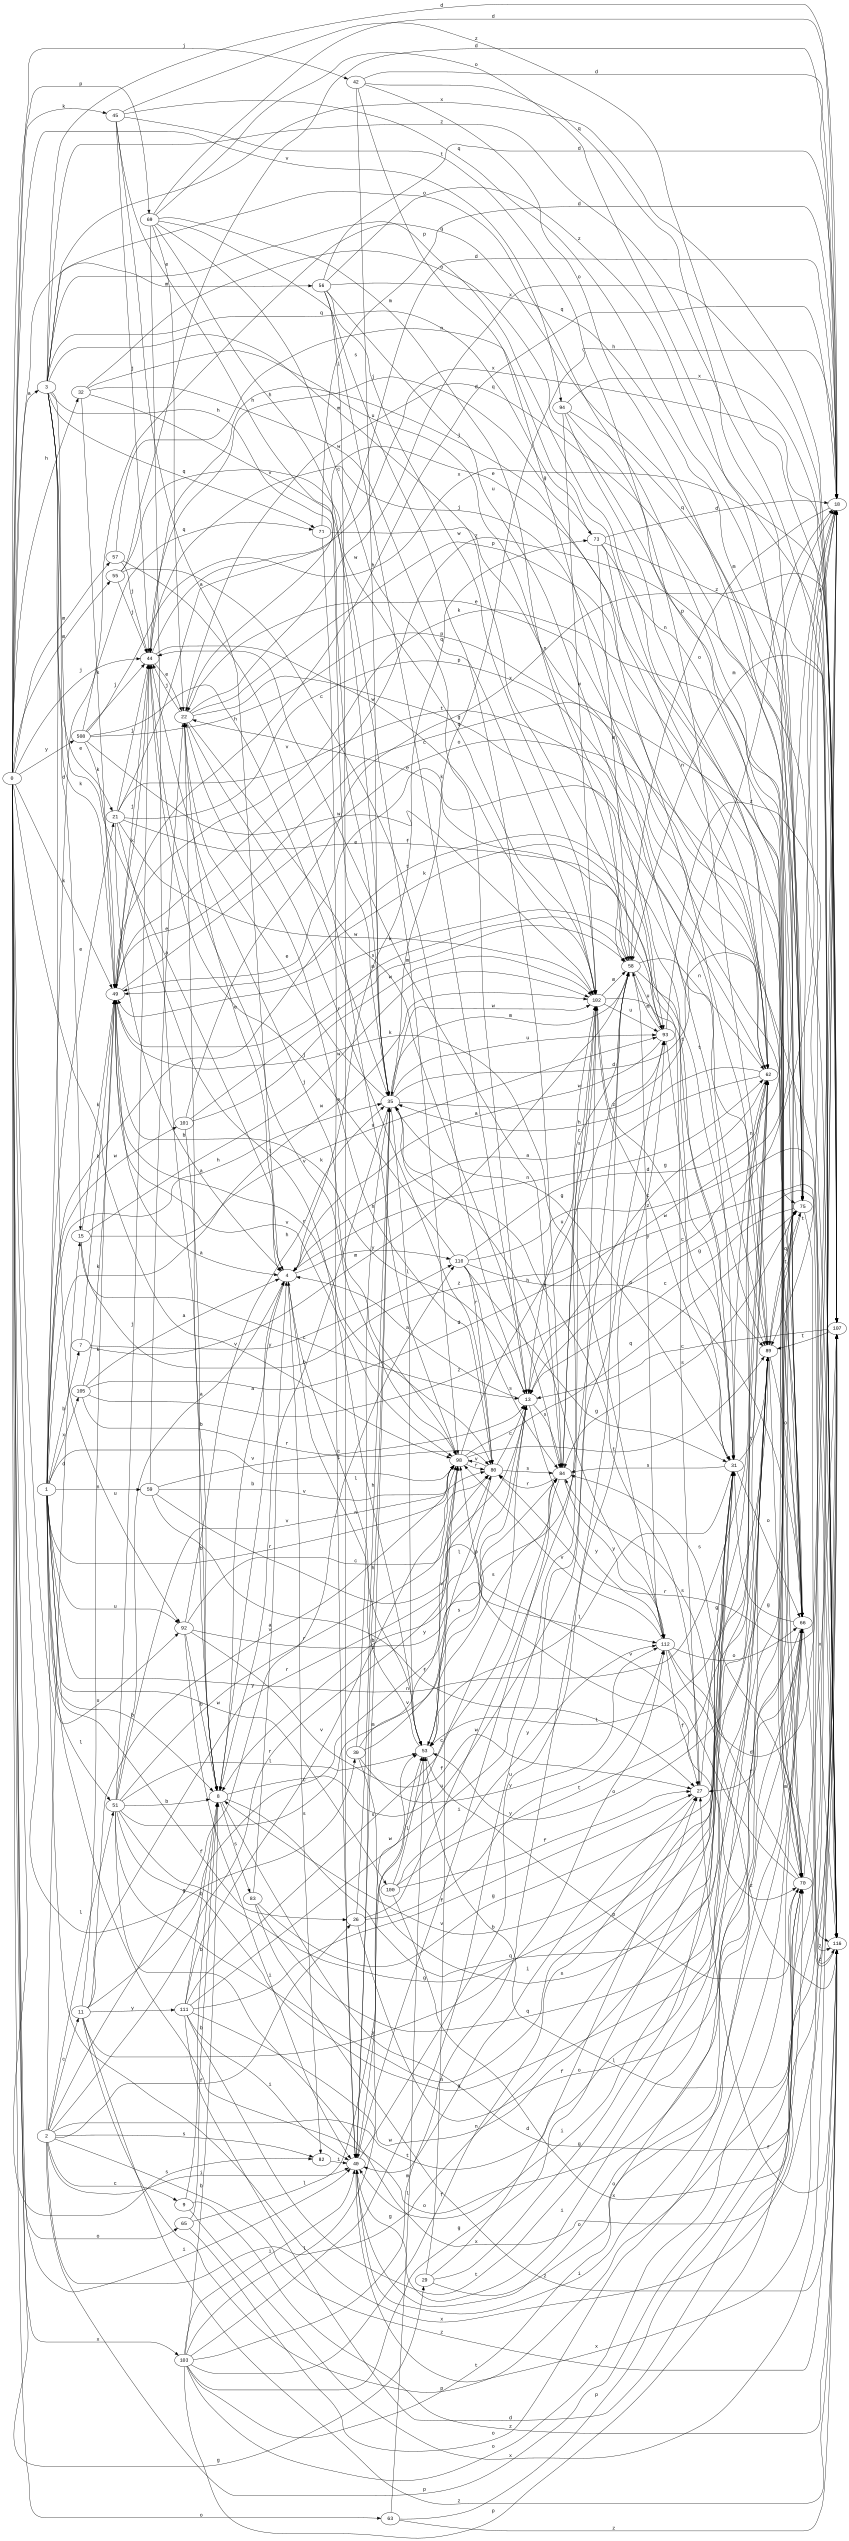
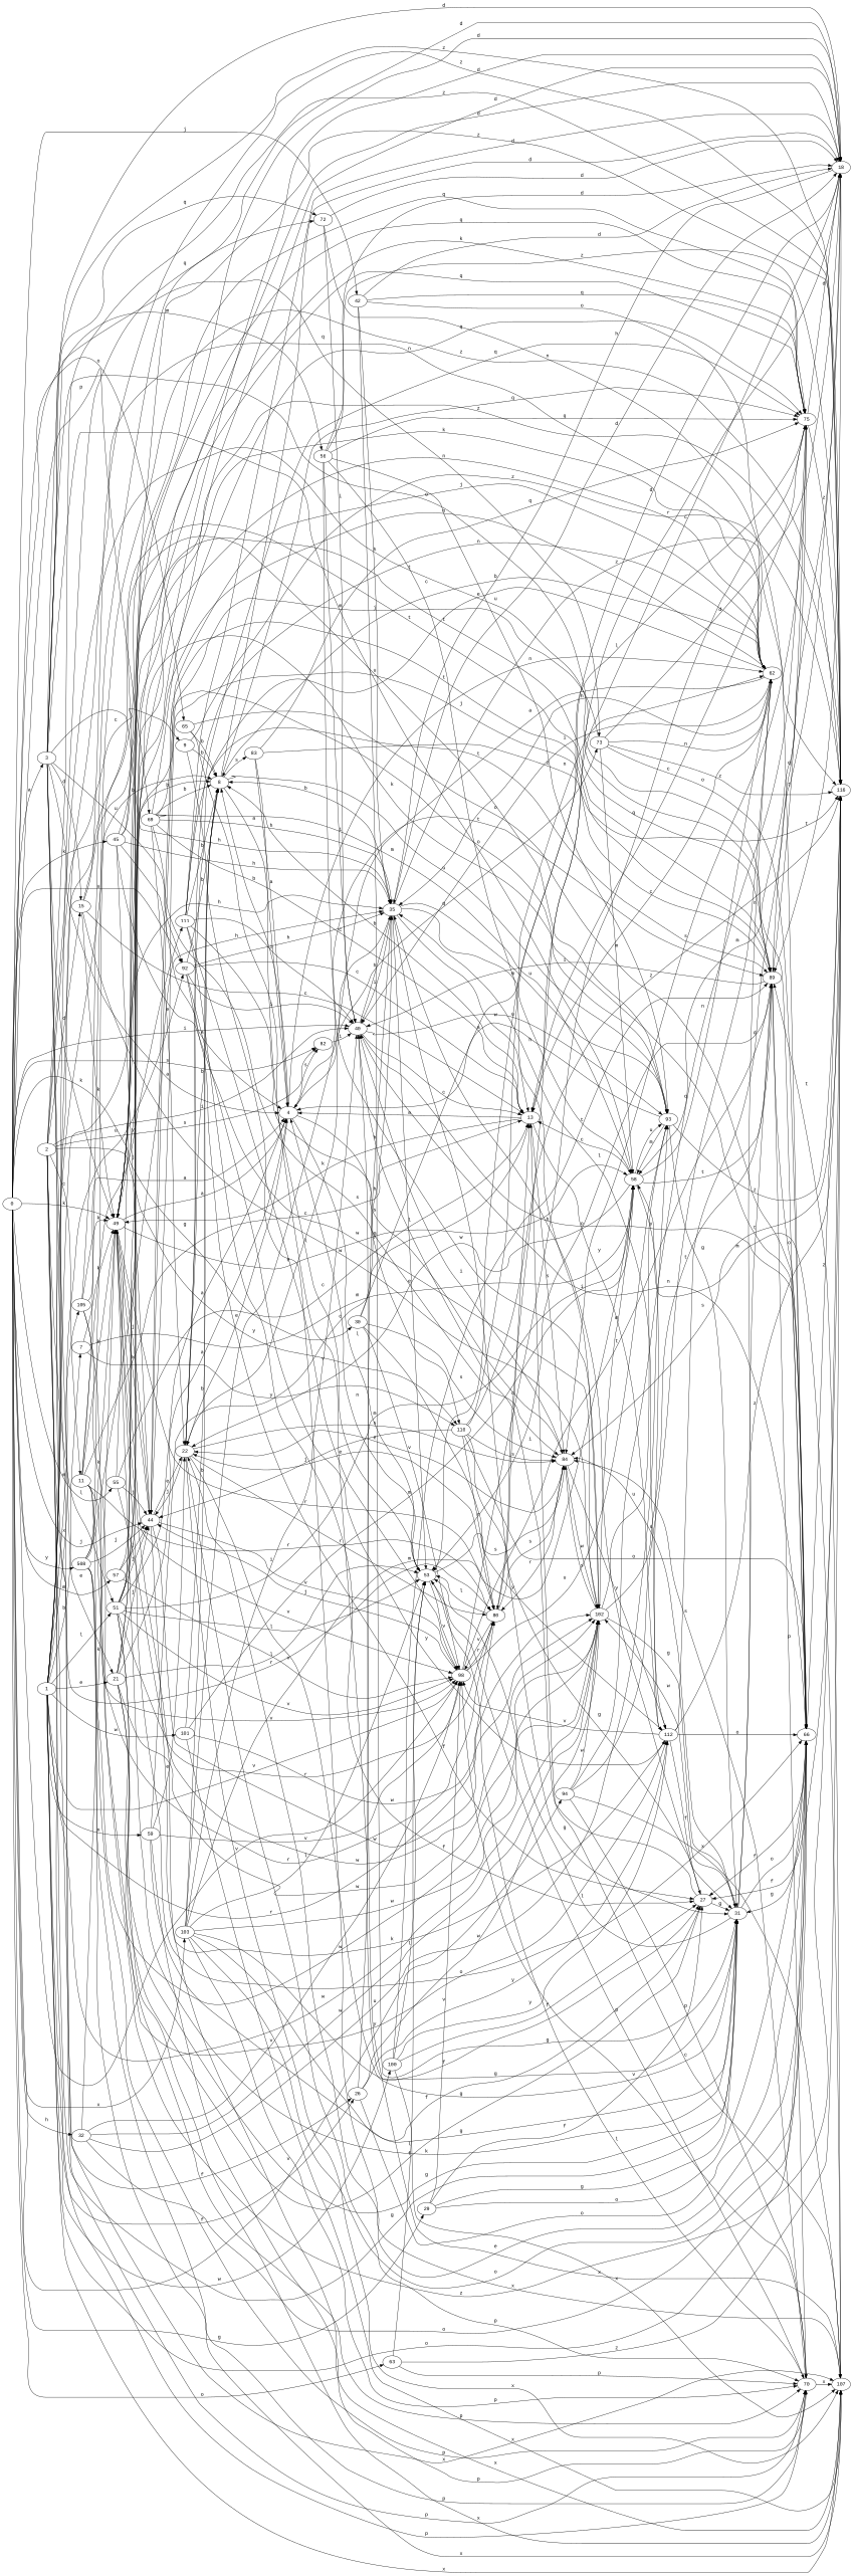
  strict digraph {
    fontname="Liberation Mono"
    rankdir=LR
    node [fontname="Liberation Mono"]
    edge [fontname="Liberation Mono"]
    0
    3
    29
    30
    32
    40
    42
    44
    45
    49
    55
    56
    57
    63
    65
    69
    82
    92
    94
    98
    103
    n22 [label=508]
    21
    35
    66
-   72 [label=71]
+   72
    107
    15
    70
    116
    4
    18
    58
    73
    31
    27
    62
    112
    84
    102
    93
    13
    75
    22
    89
    80
    53
    8
    1
    7
    26
    51
    59
    100
    101
    105
    110
    83
    2
    9
    11
    111
    0 -> 3 [label=a]
    0 -> 29 [label=g]
    0 -> 30 [label=g]
    0 -> 32 [label=h]
    0 -> 40 [label=i]
    0 -> 42 [label=j]
    0 -> 44 [label=j]
    0 -> 45 [label=k]
    0 -> 49 [label=k]
    0 -> 55 [label=m]
    0 -> 56 [label=m]
    0 -> 57 [label=m]
    0 -> 63 [label=o]
    0 -> 65 [label=o]
    0 -> 69 [label=p]
    0 -> 82 [label=s]
    0 -> 92 [label=u]
    0 -> 94 [label=v]
    0 -> 98 [label=v]
    0 -> 103 [label=x]
    0 -> n22 [label=y]
    3 -> 49 [label=k]
    3 -> 92 [label=u]
    3 -> 21 [label=e]
    3 -> 35 [label=h]
    3 -> 66 [label=o]
    3 -> 72 [label=q]
    3 -> 107 [label=x]
    3 -> 15 [label=d]
    3 -> 70 [label=p]
    3 -> 116 [label=z]
    3 -> 4 [label=a]
    3 -> 18 [label=d]
    3 -> 58 [label=m]
    3 -> 73 [label=q]
    29 -> 98 [label=v]
    29 -> 66 [label=o]
    29 -> 31 [label=g]
    29 -> 27 [label=f]
    30 -> 98 [label=v]
    30 -> 35 [label=h]
    30 -> 62 [label=n]
    30 -> 112 [label=y]
    30 -> 84 [label=s]
    32 -> 49 [label=k]
    32 -> 98 [label=v]
    32 -> 66 [label=o]
    32 -> 102 [label=w]
    32 -> 93 [label=u]
    40 -> 35 [label=h]
    40 -> 66 [label=o]
    40 -> 107 [label=x]
    40 -> 93 [label=u]
    40 -> 13 [label=c]
    42 -> 35 [label=h]
    42 -> 66 [label=o]
    42 -> 18 [label=d]
    42 -> 31 [label=g]
    42 -> 75 [label=q]
    44 -> 49 [label=k]
    44 -> 98 [label=v]
    44 -> 107 [label=x]
    44 -> 102 [label=w]
    44 -> 22 [label=e]
    45 -> 44 [label=j]
    45 -> 35 [label=h]
    45 -> 116 [label=z]
    45 -> 4 [label=a]
-   111 -> 102 [label=w]
+   45 -> 102 [label=w]
    45 -> 75 [label=q]
    45 -> 89 [label=t]
    49 -> 44 [label=j]
    49 -> 98 [label=v]
    49 -> 66 [label=o]
    49 -> 116 [label=z]
    49 -> 4 [label=a]
    49 -> 18 [label=d]
    49 -> 58 [label=m]
    49 -> 75 [label=q]
    49 -> 80 [label=r]
    55 -> 44 [label=j]
    55 -> 18 [label=d]
    55 -> 102 [label=w]
    55 -> 13 [label=c]
    56 -> 40 [label=i]
    56 -> 116 [label=z]
    56 -> 18 [label=d]
    56 -> 102 [label=w]
    56 -> 93 [label=u]
    56 -> 13 [label=c]
    56 -> 75 [label=q]
    57 -> 44 [label=j]
    57 -> 98 [label=v]
    57 -> 62 [label=n]
    63 -> 70 [label=p]
    63 -> 116 [label=z]
    63 -> 53 [label=l]
    65 -> 66 [label=o]
    65 -> 53 [label=l]
    65 -> 8 [label=b]
    69 -> 35 [label=h]
    69 -> 66 [label=o]
    69 -> 18 [label=d]
    69 -> 58 [label=m]
    69 -> 84 [label=s]
    69 -> 13 [label=c]
    69 -> 22 [label=e]
    69 -> 8 [label=b]
    82 -> 40 [label=i]
    92 -> 40 [label=i]
    92 -> 35 [label=h]
    92 -> 27 [label=f]
    92 -> 112 [label=y]
    92 -> 13 [label=c]
    92 -> 8 [label=b]
    94 -> 107 [label=x]
    94 -> 70 [label=p]
    94 -> 62 [label=n]
    94 -> 102 [label=w]
    94 -> 75 [label=q]
    98 -> 44 [label=j]
    98 -> 93 [label=u]
    98 -> 75 [label=q]
    98 -> 89 [label=t]
    98 -> 80 [label=r]
    103 -> 40 [label=i]
    103 -> 66 [label=o]
    103 -> 70 [label=p]
    103 -> 58 [label=m]
    103 -> 31 [label=g]
    103 -> 27 [label=f]
    103 -> 102 [label=w]
    103 -> 89 [label=t]
    103 -> 53 [label=l]
    103 -> 8 [label=b]
    n22 -> 44 [label=j]
    n22 -> 49 [label=k]
    n22 -> 35 [label=h]
    n22 -> 107 [label=x]
    n22 -> 70 [label=p]
    n22 -> 102 [label=w]
    n22 -> 75 [label=q]
    21 -> 44 [label=j]
    21 -> 70 [label=p]
    21 -> 4 [label=a]
    21 -> 18 [label=d]
    21 -> 27 [label=f]
    21 -> 102 [label=w]
    21 -> 89 [label=t]
    21 -> 53 [label=l]
    35 -> 40 [label=i]
    35 -> 116 [label=z]
    35 -> 18 [label=d]
    35 -> 58 [label=m]
    35 -> 31 [label=g]
    35 -> 102 [label=w]
    35 -> 93 [label=u]
    35 -> 22 [label=e]
    35 -> 53 [label=l]
    35 -> 8 [label=b]
    66 -> 40 [label=i]
    66 -> 116 [label=z]
    66 -> 31 [label=g]
    66 -> 27 [label=f]
    66 -> 22 [label=e]
    72 -> 40 [label=i]
    72 -> 18 [label=d]
    72 -> 62 [label=n]
    107 -> 58 [label=m]
    107 -> 13 [label=c]
    107 -> 89 [label=t]
    15 -> 49 [label=k]
    15 -> 116 [label=z]
    15 -> 102 [label=w]
    15 -> 93 [label=u]
    15 -> 13 [label=c]
    70 -> 98 [label=v]
    70 -> 107 [label=x]
    70 -> 84 [label=s]
    70 -> 53 [label=l]
    116 -> 27 [label=f]
    116 -> 84 [label=s]
    4 -> 82 [label=s]
    4 -> 73 [label=q]
    4 -> 62 [label=n]
    4 -> 22 [label=e]
    4 -> 53 [label=l]
    4 -> 8 [label=b]
    4 -> 110 [label=y]
    18 -> 35 [label=h]
    18 -> 58 [label=m]
    18 -> 13 [label=c]
    18 -> 89 [label=t]
    18 -> 80 [label=r]
    58 -> 62 [label=n]
    58 -> 112 [label=y]
    58 -> 93 [label=u]
    58 -> 13 [label=c]
    58 -> 22 [label=e]
    58 -> 89 [label=t]
    73 -> 44 [label=j]
    73 -> 66 [label=o]
    73 -> 116 [label=z]
    73 -> 18 [label=d]
    73 -> 58 [label=m]
    73 -> 62 [label=n]
    31 -> 49 [label=k]
    31 -> 66 [label=o]
    31 -> 62 [label=n]
    31 -> 84 [label=s]
    31 -> 102 [label=w]
    31 -> 89 [label=t]
    31 -> 53 [label=l]
    27 -> 40 [label=i]
    27 -> 35 [label=h]
    27 -> 31 [label=g]
    62 -> 40 [label=i]
    62 -> 44 [label=j]
    62 -> 49 [label=k]
    62 -> 35 [label=h]
    62 -> 4 [label=a]
    62 -> 13 [label=c]
    62 -> 22 [label=e]
    62 -> 8 [label=b]
    112 -> 49 [label=k]
    112 -> 98 [label=v]
    112 -> 35 [label=h]
    112 -> 66 [label=o]
    112 -> 116 [label=z]
    112 -> 18 [label=d]
    112 -> 27 [label=f]
    84 -> 40 [label=i]
    84 -> 112 [label=y]
    84 -> 102 [label=w]
-   84 -> 44 [label=e]
+   84 -> 22 [label=e]
    84 -> 80 [label=r]
    102 -> 58 [label=m]
    102 -> 31 [label=g]
    102 -> 84 [label=s]
    102 -> 93 [label=u]
    102 -> 89 [label=t]
    93 -> 49 [label=k]
    93 -> 116 [label=z]
    93 -> 4 [label=a]
    93 -> 58 [label=m]
    93 -> 31 [label=g]
    13 -> 49 [label=k]
    13 -> 4 [label=a]
    13 -> 112 [label=y]
    13 -> 84 [label=s]
    13 -> 8 [label=b]
    75 -> 49 [label=k]
    75 -> 116 [label=z]
    75 -> 18 [label=d]
    75 -> 84 [label=s]
    75 -> 13 [label=c]
    75 -> 89 [label=t]
-   75 -> 53 [label=o]
+   75 -> 53 [label=l]
    22 -> 44 [label=j]
    22 -> 107 [label=x]
    22 -> 70 [label=p]
    22 -> 31 [label=g]
    22 -> 84 [label=s]
    22 -> 75 [label=q]
    22 -> 80 [label=r]
    22 -> 8 [label=b]
    89 -> 40 [label=i]
    89 -> 44 [label=j]
    89 -> 66 [label=o]
-   89 -> 70 [label=m]
+   89 -> 70 [label=p]
    89 -> 75 [label=q]
    89 -> 53 [label=l]
    80 -> 98 [label=v]
    80 -> 84 [label=s]
    80 -> 13 [label=c]
    80 -> 22 [label=e]
    80 -> 53 [label=l]
    53 -> 98 [label=v]
    53 -> 70 [label=p]
    53 -> 4 [label=n]
    53 -> 84 [label=s]
    8 -> 4 [label=a]
    8 -> 18 [label=d]
    8 -> 93 [label=u]
    8 -> 75 [label=q]
    8 -> 83 [label=s]
    1 -> 92 [label=u]
    1 -> 98 [label=v]
    1 -> 21 [label=e]
    1 -> 35 [label=h]
    1 -> 66 [label=o]
    1 -> 72 [label=q]
    1 -> 107 [label=x]
    1 -> 62 [label=n]
    1 -> 102 [label=w]
    1 -> 89 [label=t]
    1 -> 80 [label=r]
    1 -> 8 [label=b]
    1 -> 7 [label=b]
    1 -> 26 [label=f]
    1 -> 51 [label=l]
    1 -> 59 [label=n]
    1 -> 100 [label=w]
    1 -> 101 [label=w]
    1 -> 105 [label=x]
    7 -> 49 [label=k]
    7 -> 58 [label=m]
    7 -> 110 [label=y]
    26 -> 35 [label=h]
    26 -> 66 [label=o]
    26 -> 112 [label=y]
    26 -> 102 [label=w]
    51 -> 44 [label=j]
    51 -> 98 [label=v]
    51 -> 107 [label=x]
    51 -> 4 [label=a]
    51 -> 58 [label=m]
    51 -> 31 [label=g]
    51 -> 62 [label=n]
    51 -> 75 [label=q]
    51 -> 80 [label=r]
    51 -> 53 [label=l]
    51 -> 8 [label=b]
    59 -> 98 [label=v]
    59 -> 70 [label=p]
    59 -> 27 [label=f]
    59 -> 13 [label=c]
    59 -> 22 [label=e]
    100 -> 107 [label=x]
    100 -> 27 [label=f]
    100 -> 112 [label=y]
    100 -> 89 [label=t]
    100 -> 53 [label=l]
    101 -> 107 [label=x]
    101 -> 58 [label=m]
    101 -> 102 [label=w]
    101 -> 8 [label=b]
    105 -> 49 [label=k]
    105 -> 116 [label=z]
    105 -> 4 [label=a]
    105 -> 18 [label=d]
    105 -> 80 [label=r]
    110 -> 44 [label=j]
    110 -> 66 [label=o]
    110 -> 116 [label=z]
    110 -> 18 [label=d]
    110 -> 31 [label=g]
    110 -> 84 [label=s]
    110 -> 80 [label=r]
    83 -> 116 [label=z]
    83 -> 4 [label=a]
    83 -> 31 [label=g]
    83 -> 75 [label=q]
    2 -> 40 [label=i]
    2 -> 82 [label=s]
    2 -> 15 [label=d]
    2 -> 70 [label=p]
    2 -> 116 [label=z]
    2 -> 31 [label=g]
    2 -> 89 [label=t]
    2 -> 80 [label=r]
    2 -> 26 [label=f]
    2 -> 51 [label=l]
    2 -> 110 [label=y]
    2 -> 9 [label=c]
    2 -> 11 [label=c]
    9 -> 107 [label=x]
    9 -> 116 [label=z]
    9 -> 8 [label=b]
    11 -> 49 [label=k]
    11 -> 98 [label=v]
    11 -> 70 [label=p]
    11 -> 116 [label=z]
    11 -> 112 [label=y]
    11 -> 13 [label=c]
    11 -> 80 [label=r]
    11 -> 111 [label=y]
    111 -> 40 [label=i]
    111 -> 98 [label=v]
    111 -> 18 [label=d]
    111 -> 27 [label=f]
    111 -> 62 [label=n]
    111 -> 84 [label=s]
    111 -> 89 [label=t]
    111 -> 8 [label=b]
  }
